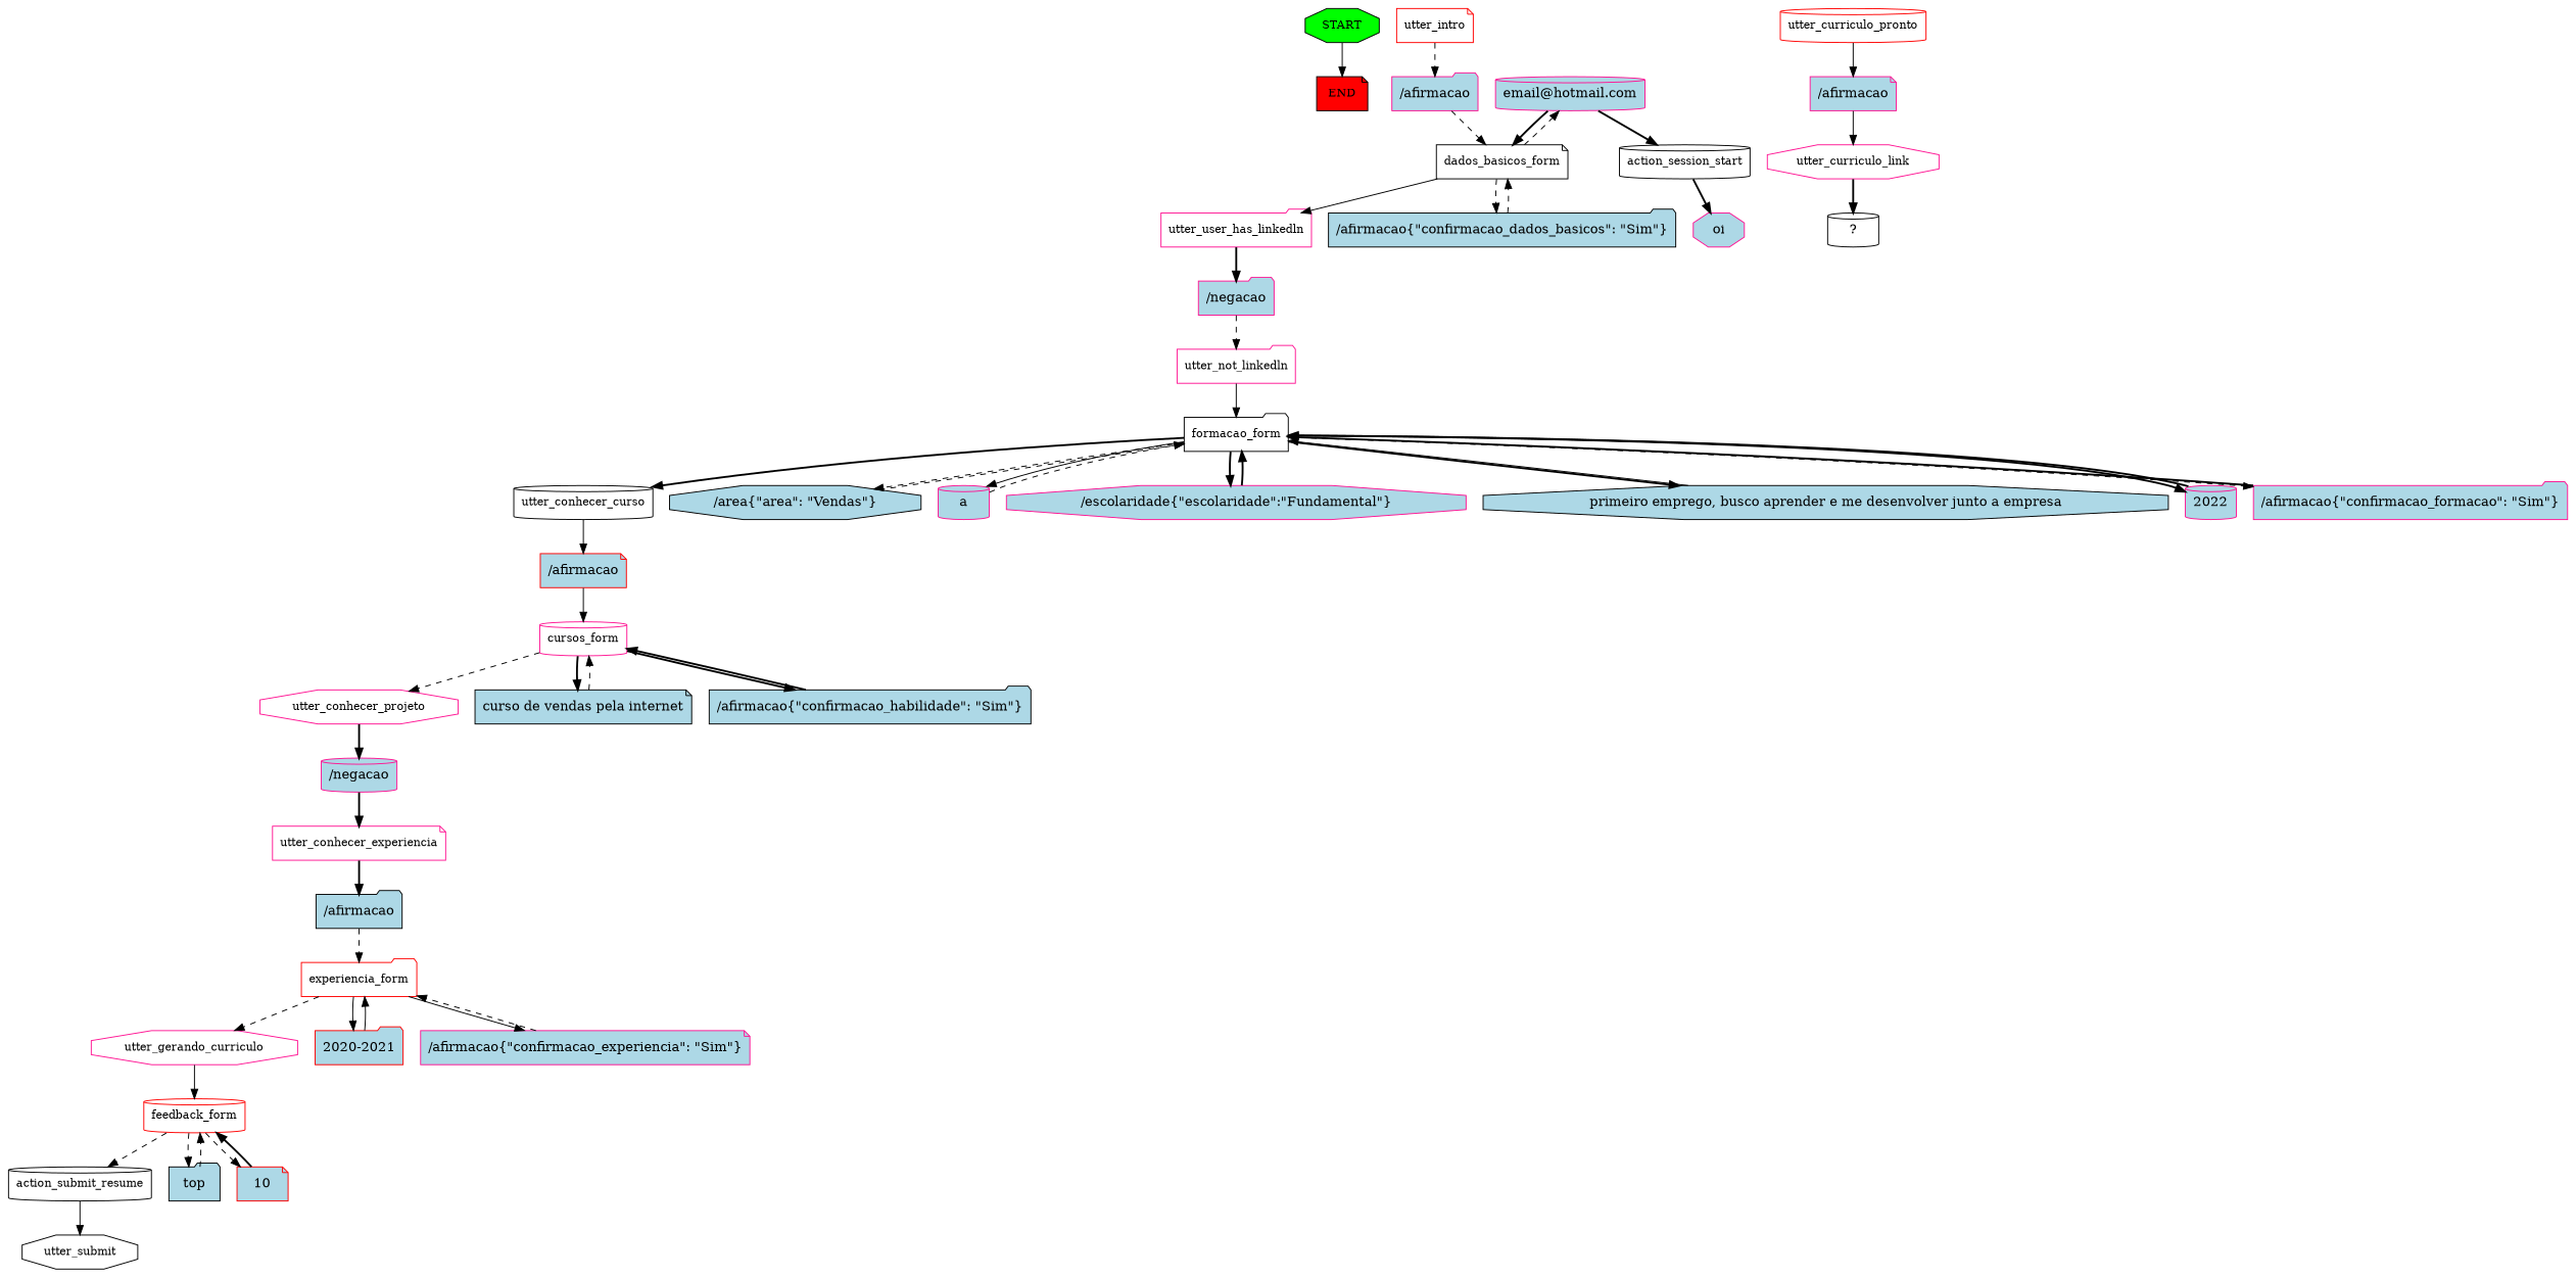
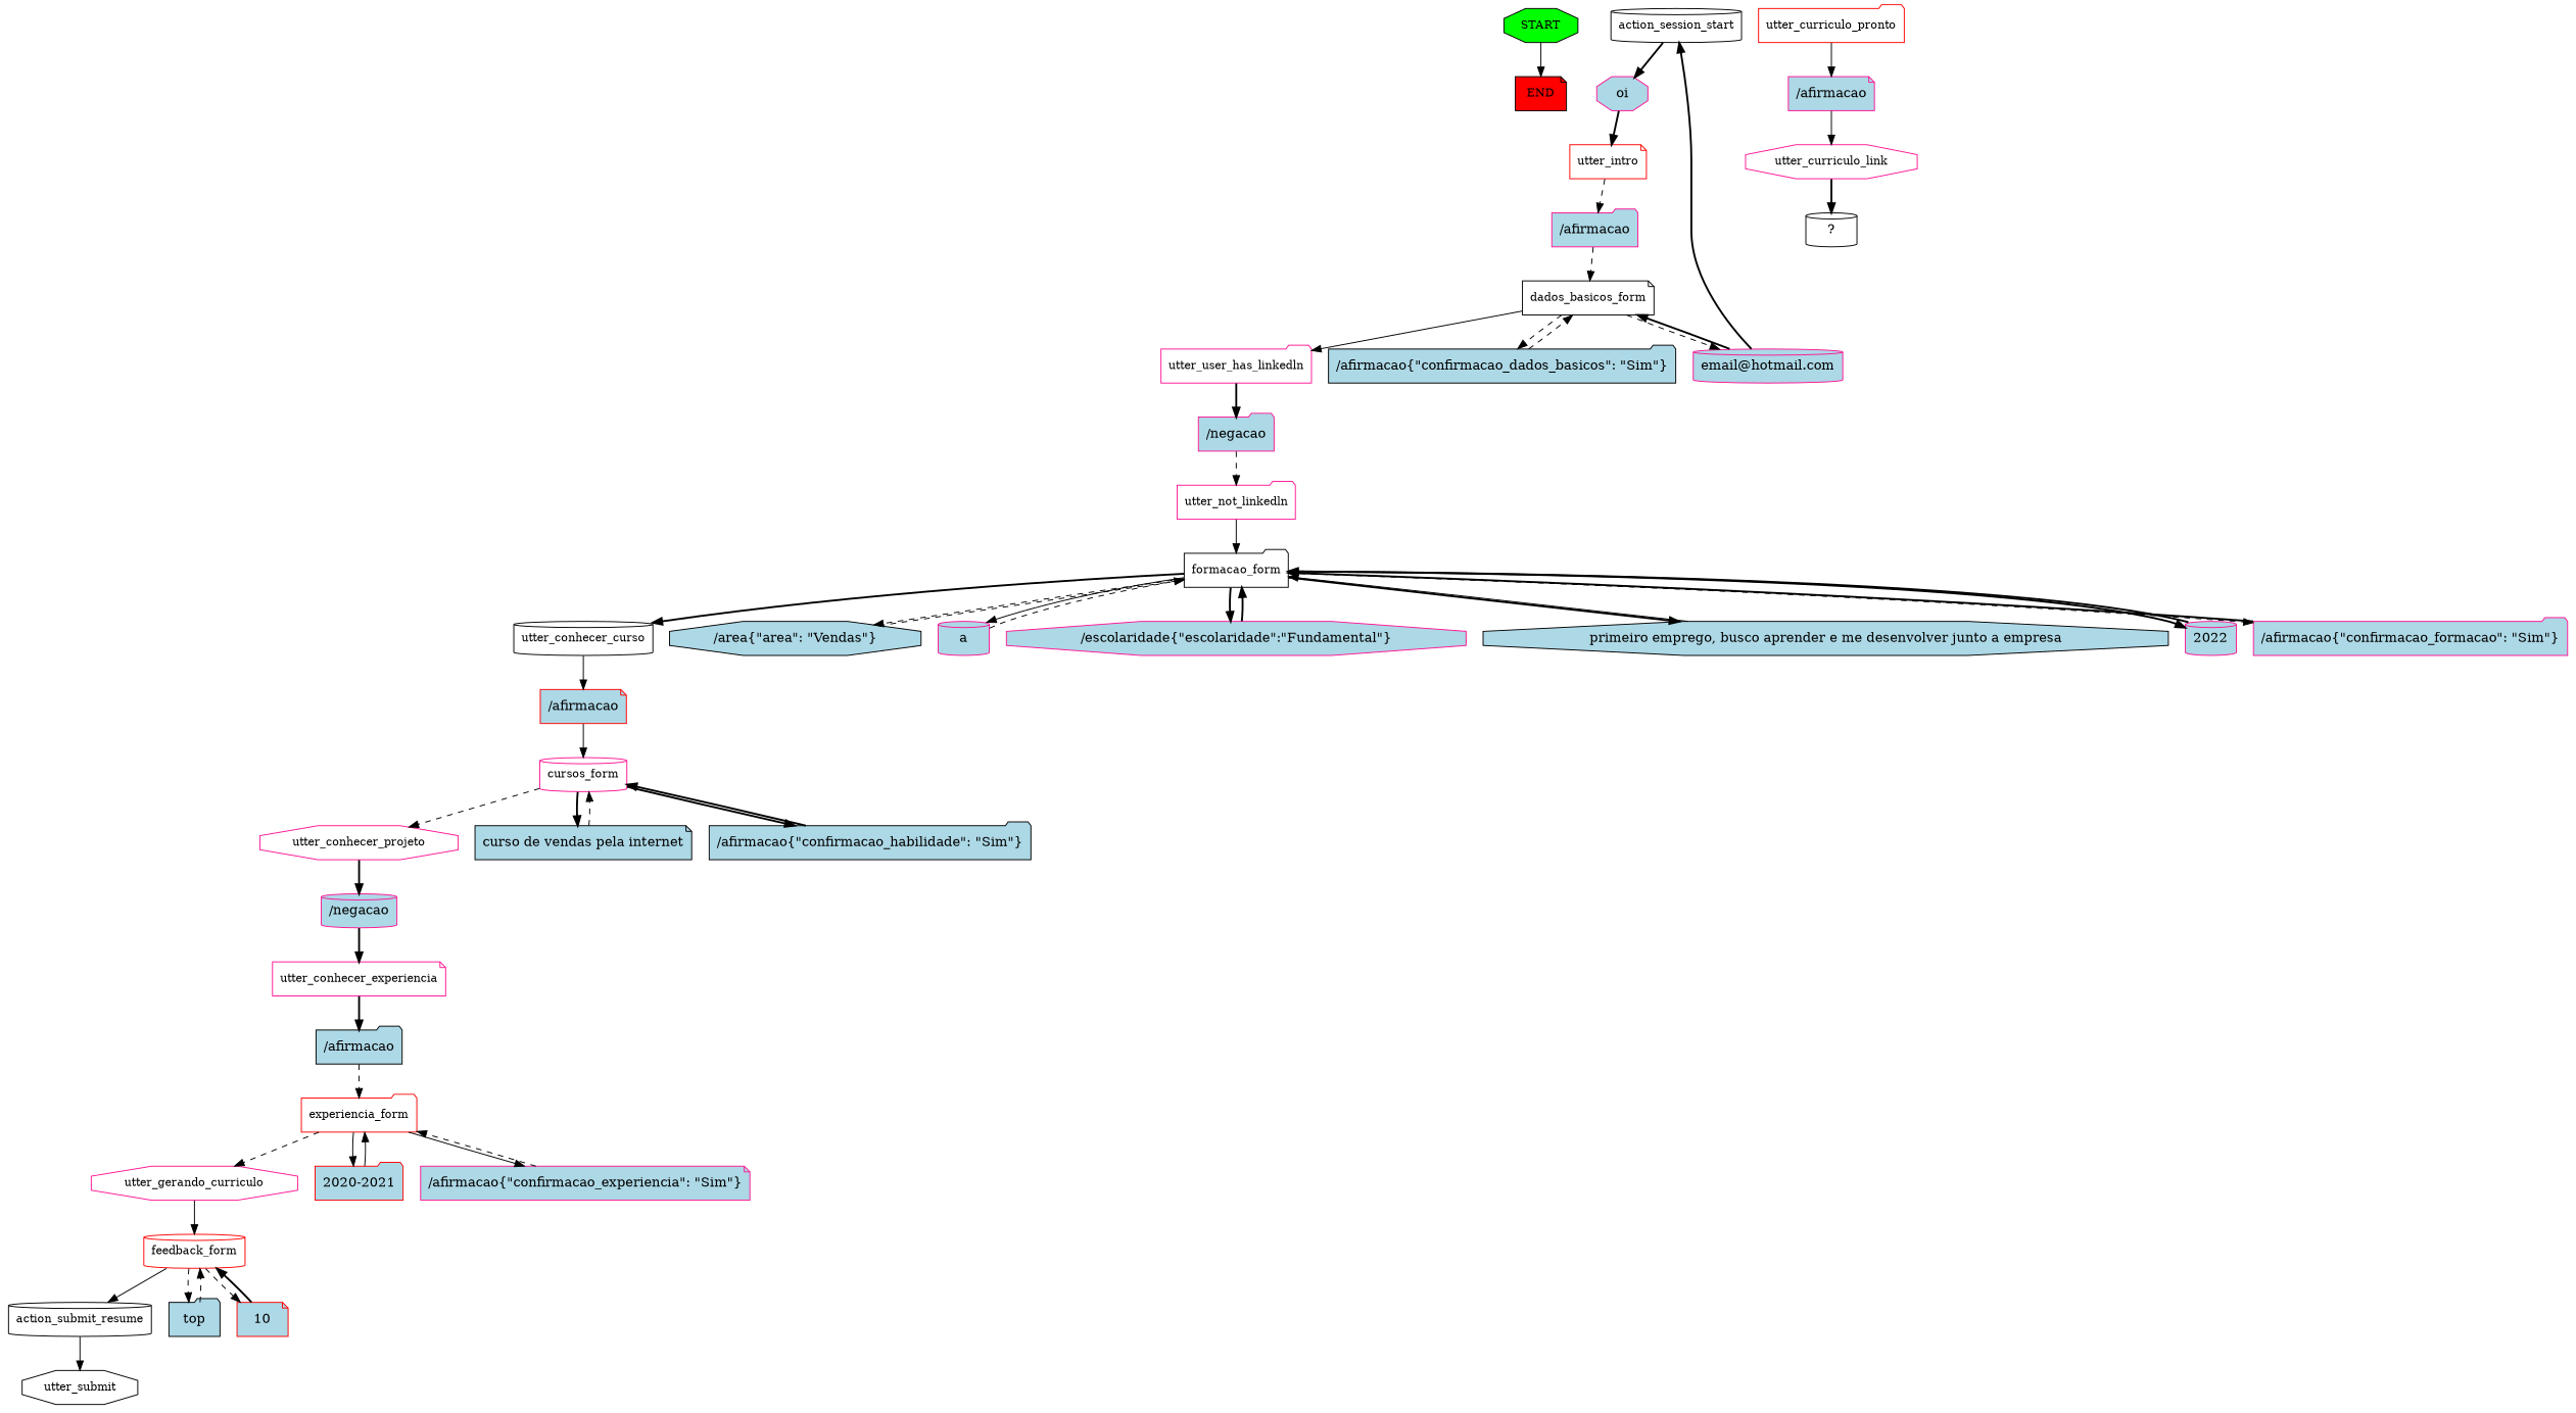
  digraph {
    node [color=deeppink fillcolor=lightblue shape=folder style=filled]
    edge [style=bold]
    n1 [color=black fillcolor=green fontsize=12 label=START shape=octagon]
    n2 [color=black fillcolor=red fontsize=12 label=END shape=note]
    n3 [color=black fontsize=12 label=action_session_start shape=cylinder fillcolor="" style=""]
    n4 [label=oi shape=octagon]
    n5 [color=red fontsize=12 label=utter_intro shape=note fillcolor="" style=""]
    n6 [label="/afirmacao"]
    n7 [color=black fontsize=12 label=dados_basicos_form shape=note fillcolor="" style=""]
    n8 [fontsize=12 label=utter_user_has_linkedln fillcolor="" style=""]
    n9 [label="email@hotmail.com" shape=cylinder]
    n10 [color=black label="/afirmacao{\"confirmacao_dados_basicos\": \"Sim\"}"]
    n11 [label="/negacao"]
    n12 [fontsize=12 label=utter_not_linkedln fillcolor="" style=""]
    n13 [color=black fontsize=12 label=formacao_form fillcolor="" style=""]
    n14 [color=black fontsize=12 label=utter_conhecer_curso shape=cylinder fillcolor="" style=""]
    n15 [color=black label="/area{\"area\": \"Vendas\"}" shape=octagon]
    n16 [label=a shape=cylinder]
    n17 [label="/escolaridade{\"escolaridade\":\"Fundamental\"}" shape=octagon]
    n18 [color=black label="primeiro emprego, busco aprender e me desenvolver junto a empresa" shape=octagon]
    n19 [label=2022 shape=cylinder]
    n20 [label="/afirmacao{\"confirmacao_formacao\": \"Sim\"}"]
    n21 [color=red label="/afirmacao" shape=note]
    n22 [fontsize=12 label=cursos_form shape=cylinder fillcolor="" style=""]
    n23 [fontsize=12 label=utter_conhecer_projeto shape=octagon fillcolor="" style=""]
    n24 [color=black label="curso de vendas pela internet" shape=note]
    n25 [color=black label="/afirmacao{\"confirmacao_habilidade\": \"Sim\"}"]
    n26 [label="/negacao" shape=cylinder]
    n27 [fontsize=12 label=utter_conhecer_experiencia shape=note fillcolor="" style=""]
    n28 [color=black label="/afirmacao"]
    n29 [color=red fontsize=12 label=experiencia_form fillcolor="" style=""]
    n30 [fontsize=12 label=utter_gerando_curriculo shape=octagon fillcolor="" style=""]
    n31 [color=red label="2020-2021"]
    n32 [label="/afirmacao{\"confirmacao_experiencia\": \"Sim\"}" shape=note]
    n33 [color=red fontsize=12 label=feedback_form shape=cylinder fillcolor="" style=""]
    n34 [color=black fontsize=12 label=action_submit_resume shape=cylinder fillcolor="" style=""]
    n35 [color=black label=top]
    n36 [color=red label=10 shape=note]
    n37 [color=black fontsize=12 label=utter_submit shape=octagon fillcolor="" style=""]
-   n38 [color=red fontsize=12 label=utter_curriculo_pronto shape=cylinder fillcolor="" style=""]
+   n38 [color=red fontsize=12 label=utter_curriculo_pronto fillcolor="" style=""]
    n39 [label="/afirmacao" shape=note]
    n40 [fontsize=12 label=utter_curriculo_link shape=octagon fillcolor="" style=""]
    n41 [color=black label="  ?  " shape=cylinder fillcolor="" style=""]
    n1 -> n2 [style=solid]
    n3 -> n4
+   n4 -> n5
    n5 -> n6 [style=dashed]
    n6 -> n7 [style=dashed]
    n7 -> n8 [style=solid]
    n7 -> n9 [style=dashed]
    n7 -> n10 [style=dashed]
    n8 -> n11
    n9 -> n3
    n9 -> n7
    n10 -> n7 [style=dashed]
    n11 -> n12 [style=dashed]
    n12 -> n13 [style=solid]
    n13 -> n14
    n13 -> n15 [style=dashed]
    n13 -> n16 [style=solid]
    n13 -> n17
    n13 -> n18
    n13 -> n19
    n13 -> n20 [style=dashed]
    n14 -> n21 [style=solid]
    n15 -> n13 [style=dashed]
    n16 -> n13 [style=dashed]
    n17 -> n13
    n18 -> n13 [style=solid]
    n19 -> n13
    n20 -> n13
    n21 -> n22 [style=solid]
    n22 -> n23 [style=dashed]
    n22 -> n24
    n22 -> n25
    n23 -> n26
    n24 -> n22 [style=dashed]
    n25 -> n22
    n26 -> n27
    n27 -> n28
    n28 -> n29 [style=dashed]
    n29 -> n30 [style=dashed]
    n29 -> n31 [style=solid]
    n29 -> n32 [style=solid]
    n30 -> n33 [style=solid]
    n31 -> n29 [style=solid]
    n32 -> n29 [style=dashed]
-   n33 -> n34 [style=dashed]
+   n33 -> n34 [style=solid]
    n33 -> n35 [style=dashed]
    n33 -> n36 [style=dashed]
    n34 -> n37 [style=solid]
    n35 -> n33 [style=dashed]
    n36 -> n33
    n38 -> n39 [style=solid]
    n39 -> n40 [style=solid]
    n40 -> n41
  }
